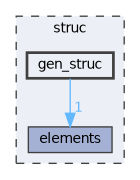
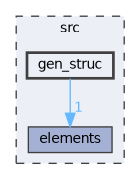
  digraph {
    compound=true
    node [color=grey25 fontname=Helvetica fontsize=10 shape=box]
    n1 [fillcolor="#a4b1d4" height=0.2 label=elements style=filled width=0.4]
    n2 [fillcolor="#edeff6" height=0.2 label=gen_struc style="filled,bold" width=0.4]
    subgraph cluster_1 {
      bgcolor="#edeff6"
      fontname=Helvetica
      fontsize=10
-     label=struc
+     label=src
      pencolor=grey25
      style="filled,dashed"
      n1
      n2
    }
    n2 -> n1 [color=steelblue1 fontcolor=steelblue1 fontname=Helvetica fontsize=10 headlabel=1 labeldistance=1.5 labelfontname=Helvetica labelfontsize=10]
  }
